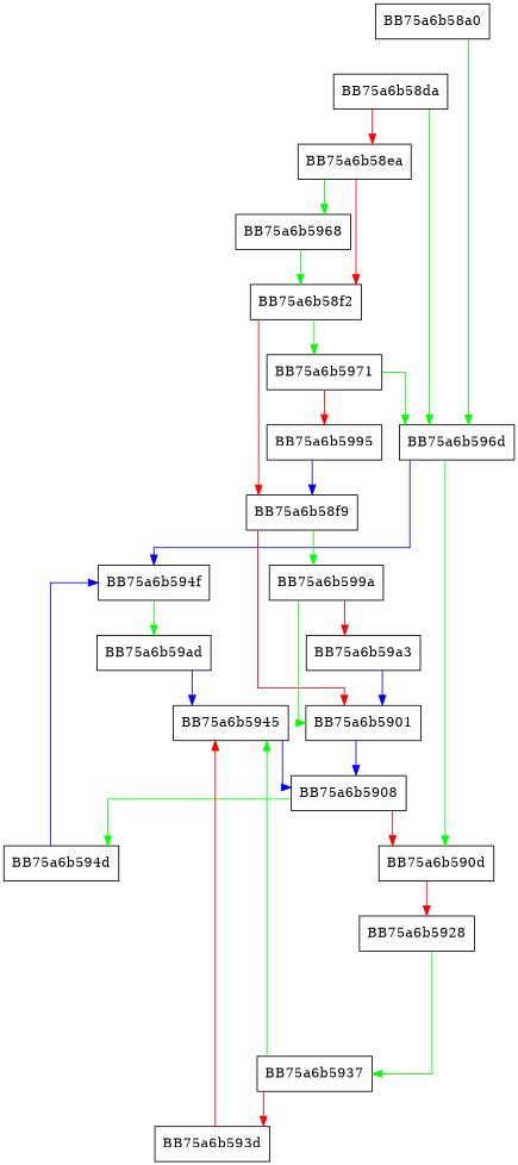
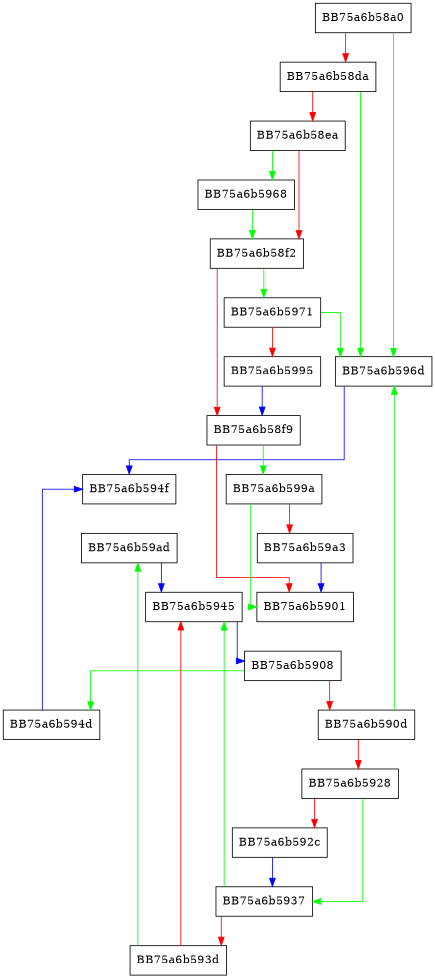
  digraph {
    splines=ortho
    node [shape=box]
    edge [color=green]
    BB75a6b58a0
    BB75a6b596d
    BB75a6b58da
    BB75a6b594f
    BB75a6b58ea
    BB75a6b5968
    BB75a6b58f2
    BB75a6b5971
    BB75a6b58f9
    BB75a6b5995
    BB75a6b599a
    BB75a6b5901
    BB75a6b59a3
    BB75a6b5908
    BB75a6b594d
    BB75a6b590d
    BB75a6b5928
    BB75a6b5937
+   BB75a6b592c
    n20 [label=BB75a6b5945]
    BB75a6b593d
    BB75a6b59ad
    BB75a6b58a0 -> BB75a6b596d
+   BB75a6b58a0 -> BB75a6b58da [color=red]
    BB75a6b596d -> BB75a6b594f [color=blue]
    BB75a6b58da -> BB75a6b596d
    BB75a6b58da -> BB75a6b58ea [color=red]
    BB75a6b58ea -> BB75a6b5968
    BB75a6b58ea -> BB75a6b58f2 [color=red]
    BB75a6b5968 -> BB75a6b58f2
    BB75a6b58f2 -> BB75a6b5971
    BB75a6b58f2 -> BB75a6b58f9 [color=red]
    BB75a6b5971 -> BB75a6b596d
    BB75a6b5971 -> BB75a6b5995 [color=red]
    BB75a6b58f9 -> BB75a6b599a
    BB75a6b58f9 -> BB75a6b5901 [color=red]
    BB75a6b5995 -> BB75a6b58f9 [color=blue]
    BB75a6b599a -> BB75a6b5901
    BB75a6b599a -> BB75a6b59a3 [color=red]
-   BB75a6b5901 -> BB75a6b5908 [color=blue]
    BB75a6b59a3 -> BB75a6b5901 [color=blue]
    BB75a6b5908 -> BB75a6b594d
    BB75a6b5908 -> BB75a6b590d [color=red]
    BB75a6b594d -> BB75a6b594f [color=blue]
-   BB75a6b596d -> BB75a6b590d
+   BB75a6b590d -> BB75a6b596d
    BB75a6b590d -> BB75a6b5928 [color=red]
    BB75a6b5928 -> BB75a6b5937
+   BB75a6b5928 -> BB75a6b592c [color=red]
    BB75a6b5937 -> n20
    BB75a6b5937 -> BB75a6b593d [color=red]
+   BB75a6b592c -> BB75a6b5937 [color=blue]
    n20 -> BB75a6b5908 [color=blue]
    BB75a6b593d -> n20 [color=red]
-   BB75a6b594f -> BB75a6b59ad
+   BB75a6b593d -> BB75a6b59ad
    BB75a6b59ad -> n20 [color=blue]
  }
